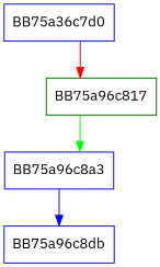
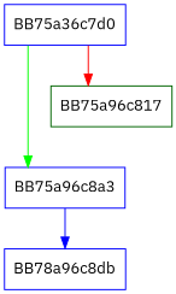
  digraph {
    fontname="IBM Plex Sans"
    splines=ortho
    node [color=blue fontname="IBM Plex Sans" shape=box]
    edge [fontname="IBM Plex Sans"]
    n1 [label=BB75a36c7d0]
    BB75a96c8a3
    BB75a96c817 [color=darkgreen]
-   BB75a96c8db
-   BB75a96c817 -> BB75a96c8a3 [color=green]
+   BB75a96c8db [label=BB78a96c8db]
+   n1 -> BB75a96c8a3 [color=green]
    n1 -> BB75a96c817 [color=red]
    BB75a96c8a3 -> BB75a96c8db [color=blue]
  }
